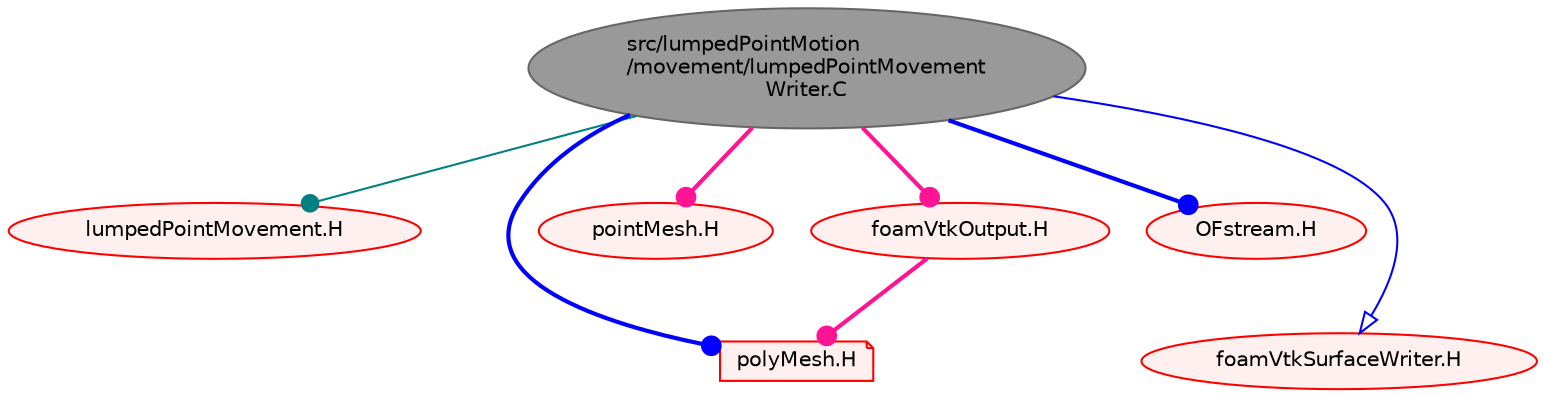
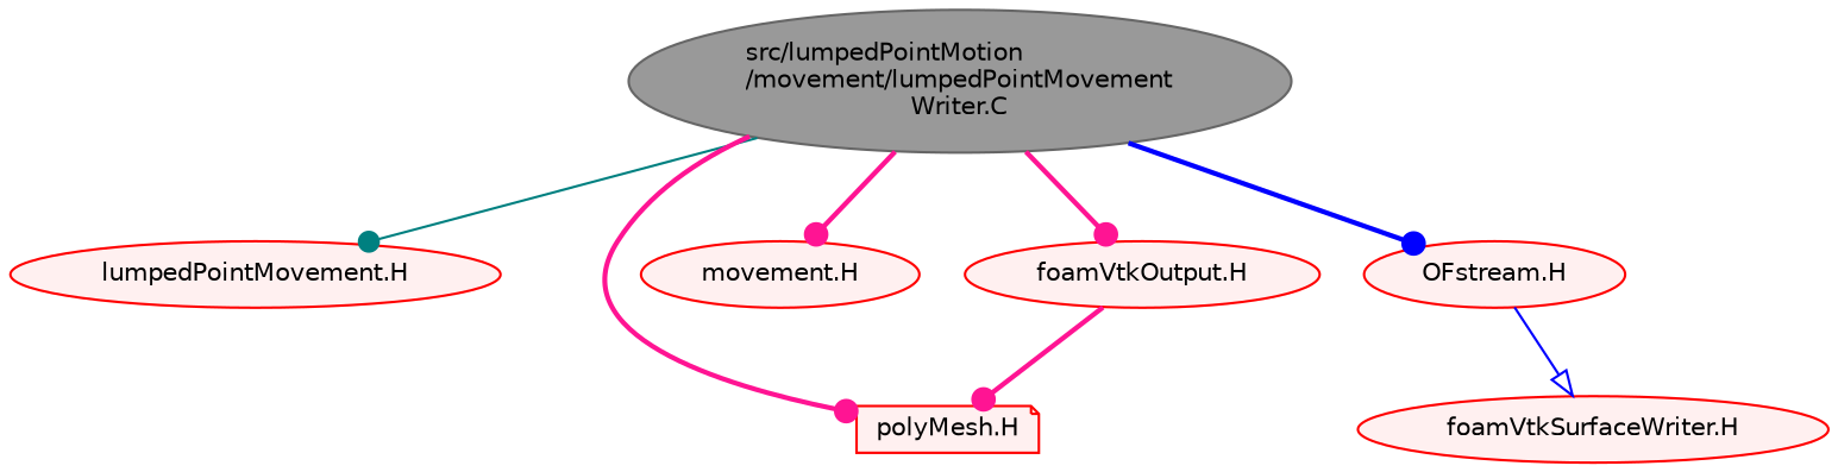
  digraph {
    node [color=red fillcolor="#FFF0F0" fontname=Helvetica fontsize=10 shape=ellipse style=filled]
    edge [arrowhead=dot color=deeppink fontname=Helvetica fontsize=10 labelfontname=Helvetica labelfontsize=10 style=bold]
    n1 [color=gray40 fillcolor=grey60 fontcolor=black height=0.2 label="src/lumpedPointMotion\l/movement/lumpedPointMovement\lWriter.C" width=0.4]
    n2 [height=0.2 label="lumpedPointMovement.H" width=0.4]
    n3 [height=0.2 label="polyMesh.H" shape=note width=0.4]
-   n4 [height=0.2 label="pointMesh.H" width=0.4]
+   n4 [height=0.2 label="movement.H" width=0.4]
    n5 [height=0.2 label="OFstream.H" width=0.4]
    n6 [height=0.2 label="foamVtkOutput.H" width=0.4]
    n7 [height=0.2 label="foamVtkSurfaceWriter.H" width=0.4]
    n1 -> n2 [color=teal style=solid]
-   n1 -> n3 [color=blue]
+   n1 -> n3
    n1 -> n4
    n1 -> n5 [color=blue]
    n1 -> n6
-   n1 -> n7 [arrowhead=onormal color=blue style=solid]
+   n5 -> n7 [arrowhead=onormal color=blue style=solid]
    n6 -> n3
  }
